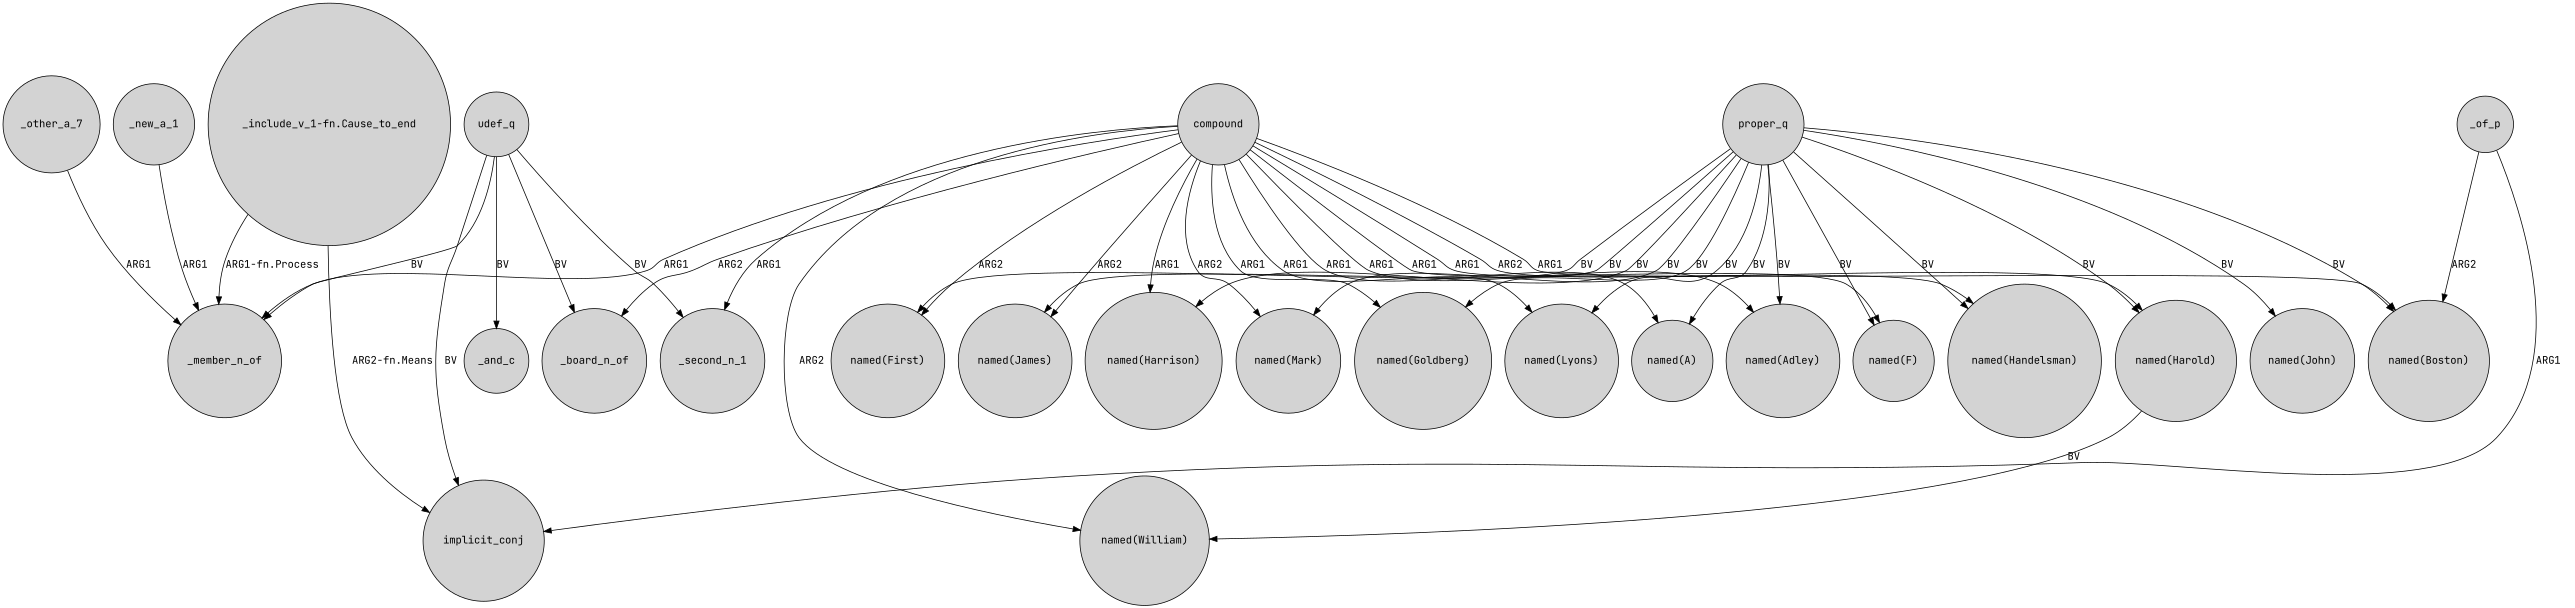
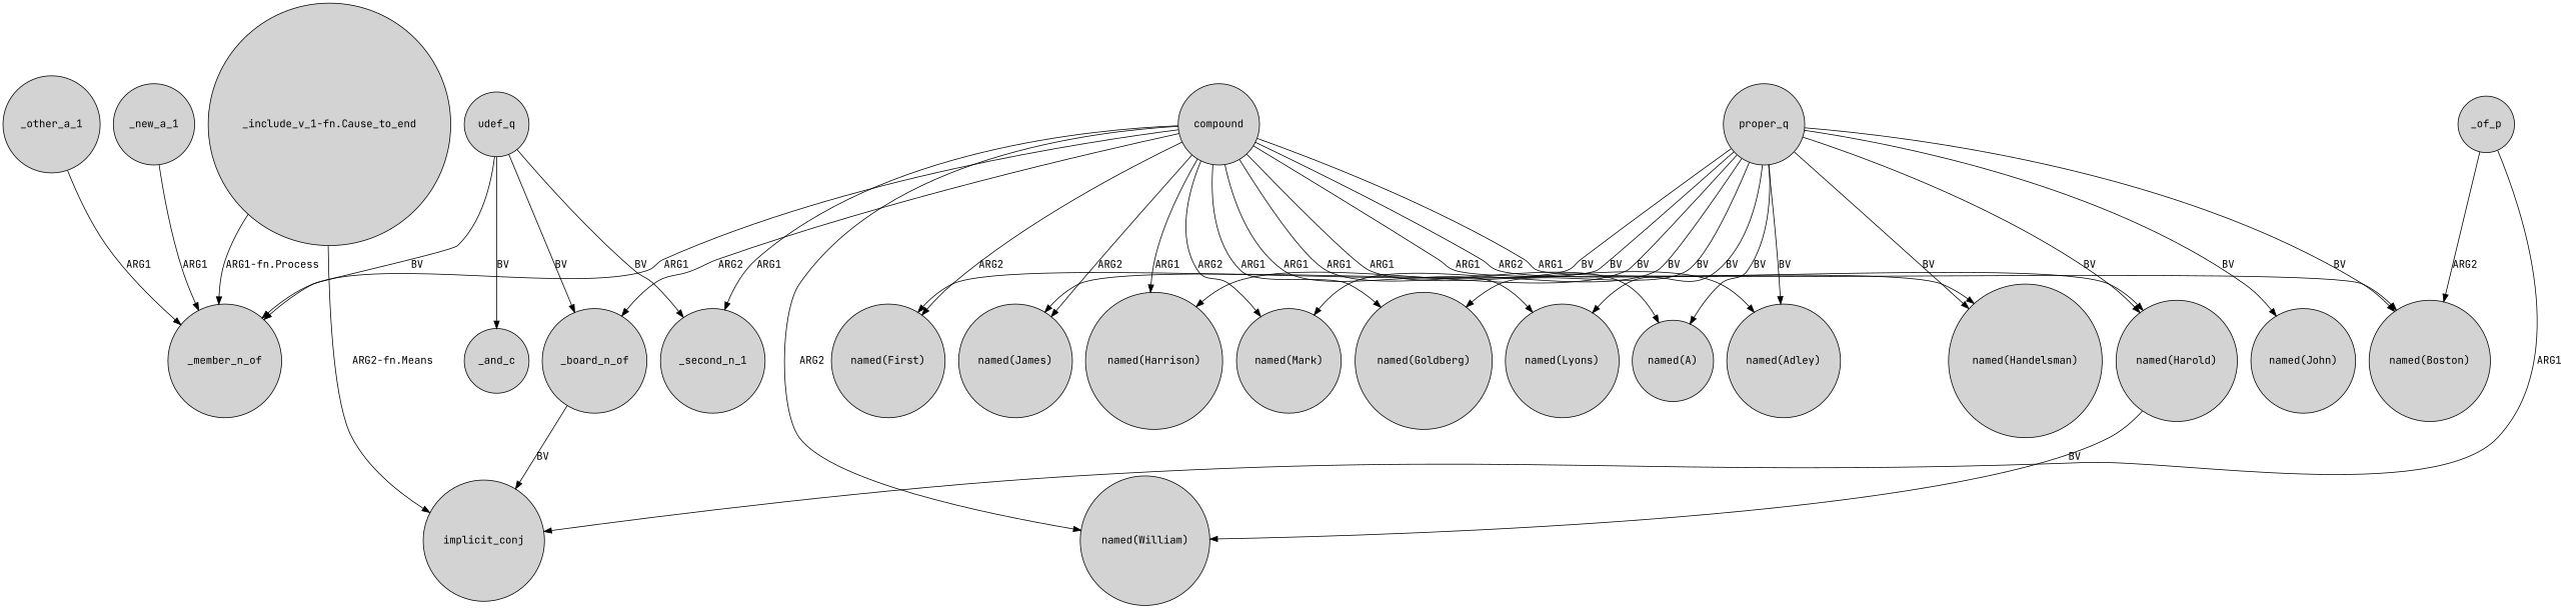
  digraph {
    fontname="JetBrains Mono"
    node [fontname="JetBrains Mono" shape=circle style=filled]
    edge [fontname="JetBrains Mono"]
    _new_a_1
    _member_n_of
    proper_q
    "named(James)"
    "named(Harold)"
    "named(Lyons)"
    "named(Handelsman)"
    "named(Harrison)"
    "named(Mark)"
    "named(Adley)"
    "named(Boston)"
-   "named(F)"
    "named(First)"
    "named(Goldberg)"
    "named(A)"
    "named(John)"
    "named(William)"
    compound
    _second_n_1
    _board_n_of
    udef_q
    _and_c
    implicit_conj
    _of_p
    "_include_v_1-fn.Cause_to_end"
-   _other_a_1 [label=_other_a_7]
+   _other_a_1
    _new_a_1 -> _member_n_of [label=ARG1]
    proper_q -> "named(James)" [label=BV]
    proper_q -> "named(Harold)" [label=BV]
    proper_q -> "named(Lyons)" [label=BV]
    proper_q -> "named(Handelsman)" [label=BV]
    proper_q -> "named(Harrison)" [label=BV]
    proper_q -> "named(Mark)" [label=BV]
    proper_q -> "named(Adley)" [label=BV]
    proper_q -> "named(Boston)" [label=BV]
-   proper_q -> "named(F)" [label=BV]
    proper_q -> "named(First)" [label=BV]
    proper_q -> "named(Goldberg)" [label=BV]
    proper_q -> "named(A)" [label=BV]
    proper_q -> "named(John)" [label=BV]
    "named(Harold)" -> "named(William)" [label=BV]
    compound -> _member_n_of [label=ARG1]
    compound -> "named(James)" [label=ARG2]
    compound -> "named(Harold)" [label=ARG2]
    compound -> "named(Lyons)" [label=ARG1]
    compound -> "named(Handelsman)" [label=ARG1]
    compound -> "named(Harrison)" [label=ARG1]
    compound -> "named(Mark)" [label=ARG2]
    compound -> "named(Adley)" [label=ARG1]
    compound -> "named(Boston)" [label=ARG1]
-   compound -> "named(F)" [label=ARG1]
    compound -> "named(First)" [label=ARG2]
    compound -> "named(Goldberg)" [label=ARG1]
    compound -> "named(A)" [label=ARG1]
    compound -> "named(William)" [label=ARG2]
    compound -> _second_n_1 [label=ARG1]
    compound -> _board_n_of [label=ARG2]
    udef_q -> _member_n_of [label=BV]
    udef_q -> _second_n_1 [label=BV]
    udef_q -> _board_n_of [label=BV]
    udef_q -> _and_c [label=BV]
-   udef_q -> implicit_conj [label=BV]
+   _board_n_of -> implicit_conj [label=BV]
    _of_p -> "named(Boston)" [label=ARG2]
    _of_p -> implicit_conj [label=ARG1]
    "_include_v_1-fn.Cause_to_end" -> _member_n_of [label="ARG1-fn.Process"]
    "_include_v_1-fn.Cause_to_end" -> implicit_conj [label="ARG2-fn.Means"]
    _other_a_1 -> _member_n_of [label=ARG1]
  }
